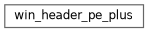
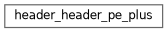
  digraph {
    rankdir=LR
-   n1 [color=grey40 fillcolor=white fontname=Helvetica fontsize=10 height=0.2 label=win_header_pe_plus shape=box style=filled width=0.4]
+   n1 [color=grey40 fillcolor=white fontname=Helvetica fontsize=10 height=0.2 label=header_header_pe_plus shape=box style=filled width=0.4]
  }
